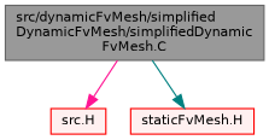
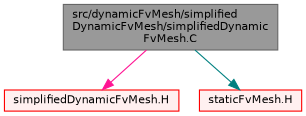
  digraph {
    node [color=red fillcolor="#FFF0F0" fontname=Helvetica fontsize=10 shape=box style=filled]
    edge [fontname=Helvetica fontsize=10 labelfontname=Helvetica labelfontsize=10 style=solid]
    n1 [color=gray40 fillcolor=grey60 fontcolor=black height=0.2 label="src/dynamicFvMesh/simplified\lDynamicFvMesh/simplifiedDynamic\lFvMesh.C" width=0.4]
-   n2 [height=0.2 label="src.H" width=0.4]
+   n2 [height=0.2 label="simplifiedDynamicFvMesh.H" width=0.4]
    n3 [height=0.2 label="staticFvMesh.H" width=0.4]
    n1 -> n2 [color=deeppink]
    n1 -> n3 [color=teal]
  }
